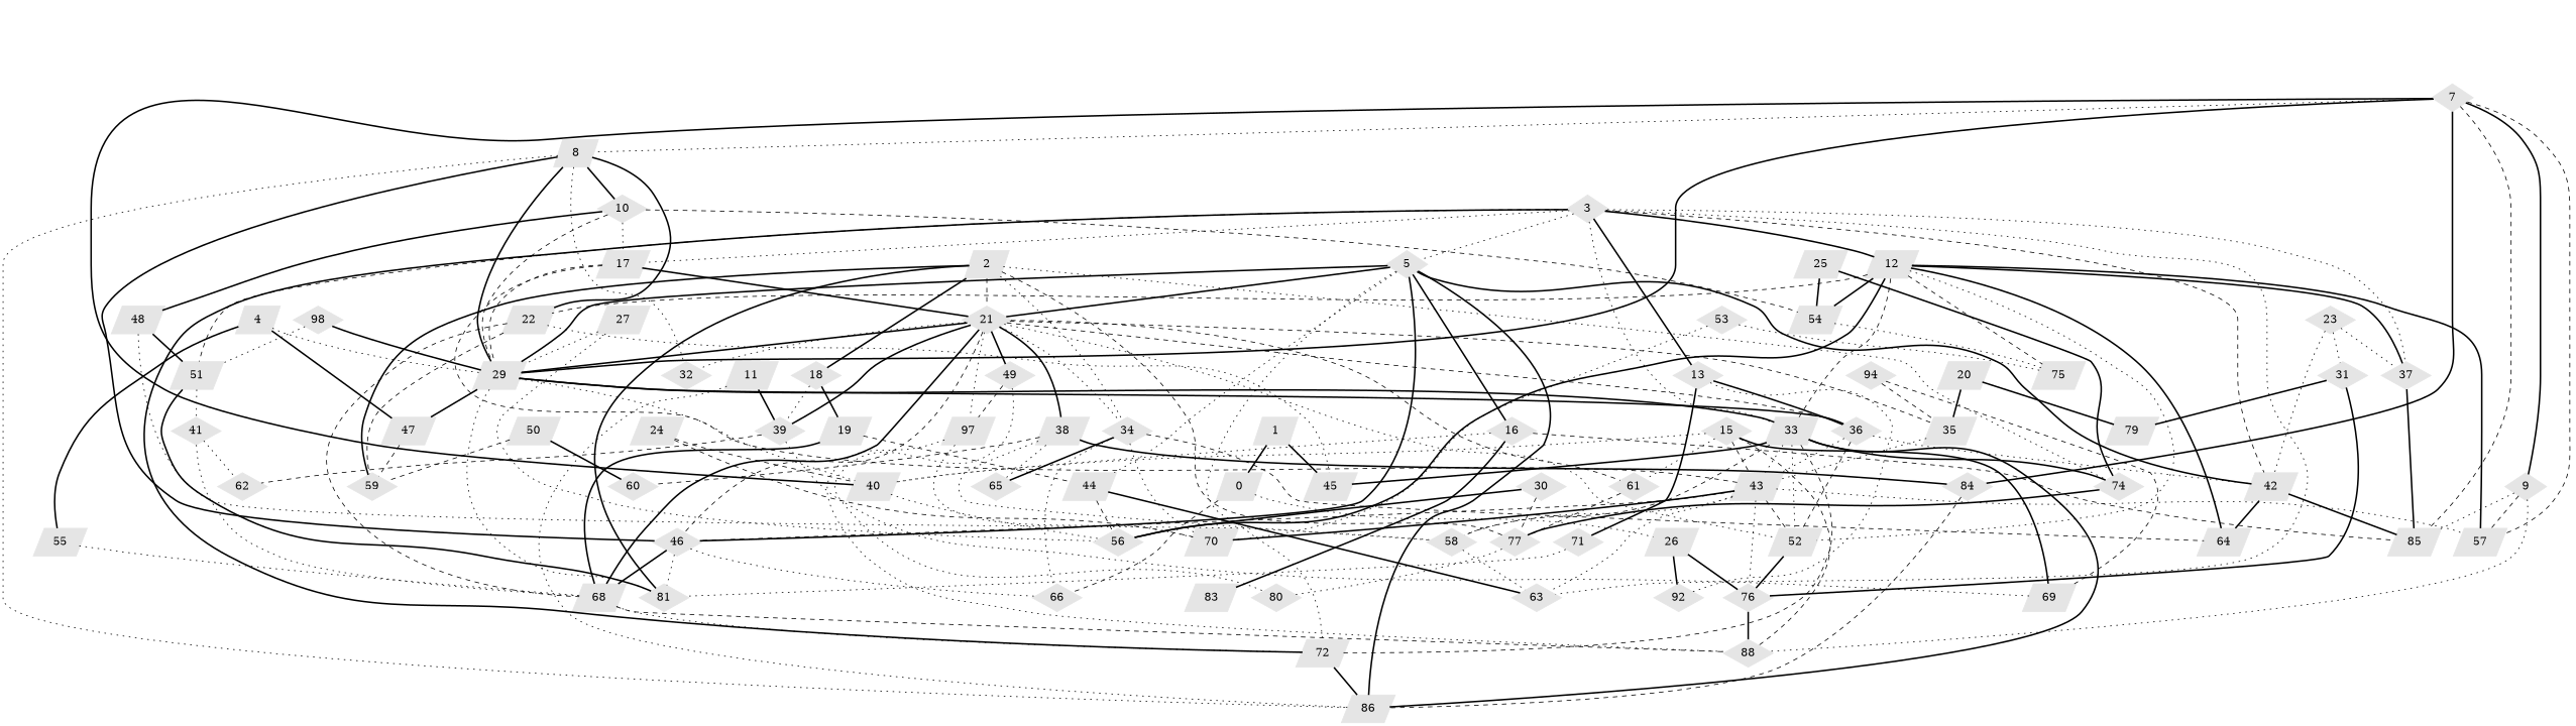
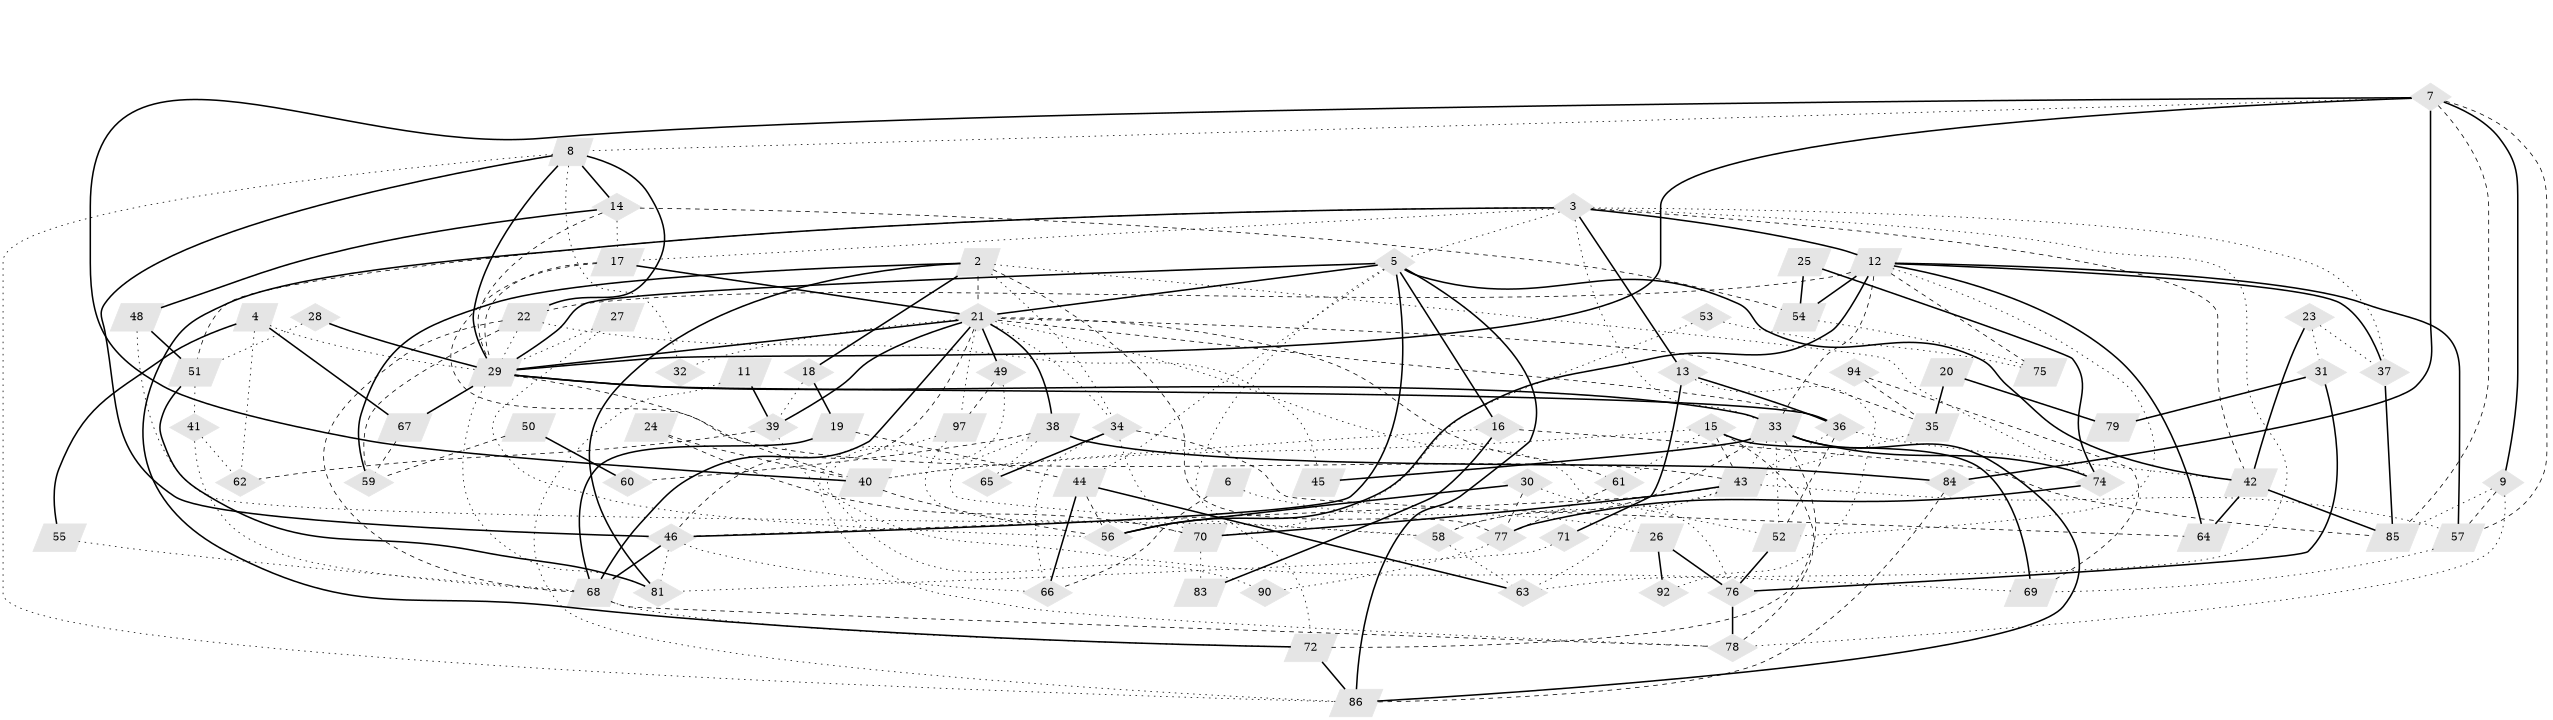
  graph {
    node [color=gray90 shape=parallelogram style=filled]
    edge [style=bold weight=1.0]
-   1
-   6 [label=0]
+   6
    45
    26
    66 [shape=diamond]
    18 [shape=diamond]
    2
    21 [shape=diamond]
    34 [shape=diamond]
    59 [shape=diamond]
    74 [shape=diamond]
    77 [shape=diamond]
    81 [shape=diamond]
    39 [shape=diamond]
    19
    29
    46 [shape=diamond]
    32 [shape=diamond]
    52
    36 [shape=diamond]
    35
    61 [shape=diamond]
    68
    38
    49 [shape=diamond]
    n26 [label=97]
    64
    70
    65 [shape=diamond]
-   80 [shape=diamond]
+   80 [shape=diamond label=90]
    3 [shape=diamond]
    5 [shape=diamond]
    12
    13 [shape=diamond]
    17
    33
    37 [shape=diamond]
    42
    51
    63 [shape=diamond]
    72
    16 [shape=diamond]
    44
    86
    57
    22
    54
    56 [shape=diamond]
    75
    71 [shape=diamond]
    n51 [label=92 shape=diamond]
    43
    58 [shape=diamond]
    85
    41 [shape=diamond]
    4
-   47
+   47 [label=67]
    55
    62 [shape=diamond]
    40
    83
    76 [shape=diamond]
    7 [shape=diamond]
    8
    9 [shape=diamond]
    84 [shape=diamond]
-   10 [shape=diamond]
-   78 [shape=diamond label=88]
+   10 [shape=diamond label=14]
+   78 [shape=diamond]
    69
    48
    11
    n72 [label=94 shape=diamond]
    15 [shape=diamond]
    20
    79
    60 [shape=diamond]
    23 [shape=diamond]
    31 [shape=diamond]
    24
    25
    27
-   28 [shape=diamond label=98]
+   28 [shape=diamond]
    30 [shape=diamond]
    50
    53 [shape=diamond]
-   1 -- 6
-   1 -- 45
    6 -- 26 [style=dotted]
    6 -- 66 [style=dashed]
    26 -- n51
    26 -- 76
    18 -- 39 [style=dotted]
    18 -- 19
    2 -- 18
    2 -- 21 [style=dashed]
    2 -- 34 [style=dotted]
    2 -- 59
    2 -- 74 [style=dotted]
    2 -- 77 [style=dashed]
    2 -- 81
    21 -- 34 [style=dotted]
    21 -- 39
    21 -- 29
    21 -- 46 [style=dashed]
    21 -- 32 [style=dotted]
    21 -- 52 [style=dotted]
    21 -- 36 [style=dashed]
    21 -- 35 [style=dashed]
    21 -- 61 [style=dashed]
    21 -- 68
    21 -- 38
    21 -- 49
    21 -- n26 [style=dotted weight=2.0]
    34 -- 66 [style=dotted]
    34 -- 64 [style=dashed]
    34 -- 70 [style=dotted]
    34 -- 65
    74 -- 77
    77 -- 80 [style=dotted]
    39 -- 62 [style=dashed]
    39 -- 69 [style=dotted]
    19 -- 68
    19 -- 44 [style=dashed]
    29 -- 81 [style=dotted]
    29 -- 36
    29 -- 33
    29 -- 47
-   29 -- 40 [style=dotted]
+   29 -- 40 [style=dashed]
    46 -- 66 [style=dotted]
    46 -- 81 [style=dotted]
    46 -- 68 [weight=2.0]
    52 -- 76
    36 -- 52 [style=dashed]
    36 -- 42 [style=dotted]
    36 -- 43 [style=dotted]
    35 -- 43 [style=dotted]
    61 -- 77 [style=dashed]
    68 -- 72 [style=dotted]
    68 -- 78 [style=dashed]
    38 -- 65 [style=dotted]
    38 -- 58 [style=dotted]
    38 -- 84
    38 -- 60 [style=dashed]
    49 -- n26 [style=dashed]
    49 -- 80 [style=dotted]
    n26 -- 70 [style=dotted]
    n26 -- 78 [style=dotted]
+   70 -- 83 [style=dotted]
    3 -- 5 [style=dotted]
    3 -- 12
    3 -- 13
    3 -- 17 [style=dotted]
    3 -- 33 [style=dotted weight=3.0]
    3 -- 37 [style=dotted]
    3 -- 42 [style=dashed]
    3 -- 51 [style=dashed]
    3 -- 63 [style=dotted]
    3 -- 72
    5 -- 21
    5 -- 29
    5 -- 46
    5 -- 42
    5 -- 72 [style=dotted]
    5 -- 16
    5 -- 44 [style=dotted]
    5 -- 86
    12 -- 52 [style=dotted]
    12 -- 64
    12 -- 33 [style=dashed weight=2.0]
    12 -- 37
    12 -- 57
    12 -- 22 [style=dashed]
    12 -- 54
    12 -- 56
    12 -- 75 [style=dashed]
    13 -- 36
    13 -- 71
    13 -- n51 [style=dotted]
    17 -- 21
    17 -- 29 [style=dashed]
    17 -- 43 [style=dashed]
    33 -- 45
    33 -- 74
    33 -- 52 [style=dotted]
    33 -- 72 [style=dashed]
    33 -- 86
    33 -- 43 [style=dotted]
    33 -- 58 [style=dashed]
    37 -- 85
    42 -- 64
    42 -- 85
    51 -- 81
    51 -- 41 [style=dotted]
    72 -- 86
    16 -- 85 [style=dashed]
    16 -- 40 [style=dotted]
    16 -- 83
+   44 -- 66
    44 -- 63
    44 -- 56 [style=dashed]
+   57 -- 69 [style=dotted]
    22 -- 45 [style=dotted]
    22 -- 59 [style=dashed]
+   22 -- 29 [style=dotted]
    22 -- 68 [style=dashed]
    54 -- 75 [style=dotted]
    71 -- 81 [style=dotted]
    43 -- 46 [style=dashed]
-   43 -- 52 [style=dashed]
    43 -- 70
    43 -- 63 [style=dotted]
    43 -- 57 [style=dotted]
    43 -- 58 [style=dotted]
    58 -- 63 [style=dotted]
    41 -- 68 [style=dotted]
    41 -- 62 [style=dotted]
    4 -- 29 [style=dotted]
    4 -- 47
    4 -- 55
+   4 -- 62 [style=dotted]
    47 -- 59 [style=dashed]
    55 -- 68 [style=dotted]
-   40 -- 56 [style=dotted]
+   40 -- 56 [style=dashed]
    76 -- 78
    7 -- 29
    7 -- 57 [style=dashed]
    7 -- 85 [style=dashed]
    7 -- 40
    7 -- 8 [style=dotted]
    7 -- 9
    7 -- 84
    8 -- 29
    8 -- 46
    8 -- 32 [style=dotted]
    8 -- 86 [style=dotted]
    8 -- 22
    8 -- 10
    9 -- 57 [style=dashed]
    9 -- 85 [style=dotted]
    9 -- 78 [style=dotted]
    84 -- 86 [style=dashed]
    10 -- 29 [style=dashed]
    10 -- 17 [style=dotted]
    10 -- 54 [style=dashed]
    10 -- 48
    48 -- 51
    48 -- 58 [style=dotted]
    11 -- 39
    11 -- 86 [style=dotted]
    n72 -- 35 [style=dashed]
    n72 -- 69 [style=dashed]
    15 -- 61 [style=dotted]
    15 -- 43 [style=dashed]
    15 -- 40 [style=dotted]
    15 -- 78 [style=dashed]
    15 -- 69
    20 -- 35
    20 -- 79
    23 -- 37 [style=dotted]
-   23 -- 42 [style=dotted]
+   23 -- 42
    23 -- 31 [style=dotted]
    31 -- 76
    31 -- 79
    24 -- 70 [style=dashed]
    24 -- 40 [style=dashed]
    25 -- 74
    25 -- 54
    27 -- 29 [style=dotted]
    27 -- 56 [style=dotted]
    28 -- 29
    28 -- 51 [style=dotted]
    30 -- 77 [style=dashed]
    30 -- 56
-   43 -- 76 [style=dotted]
+   30 -- 76 [style=dotted]
    50 -- 59 [style=dashed]
    50 -- 60
    53 -- 70 [style=dotted]
    53 -- 75 [style=dotted]
  }
